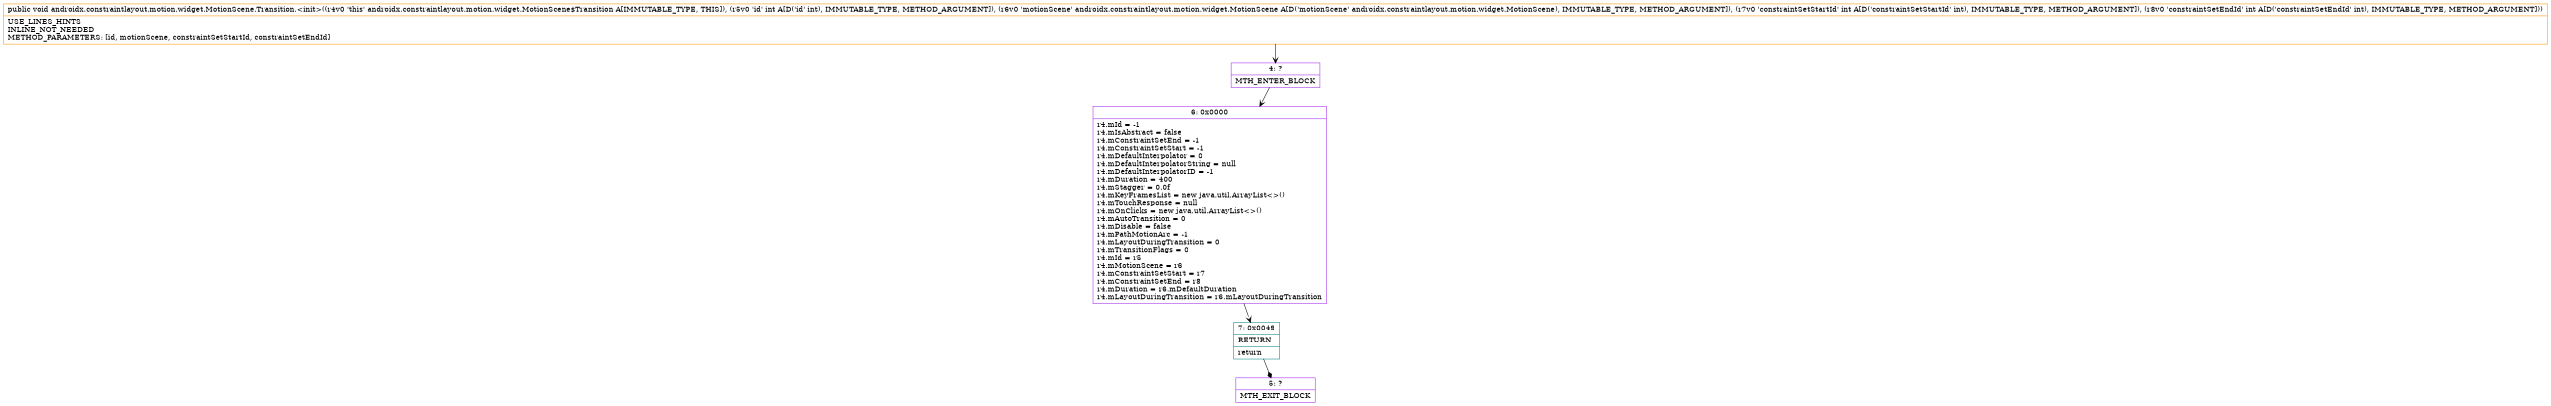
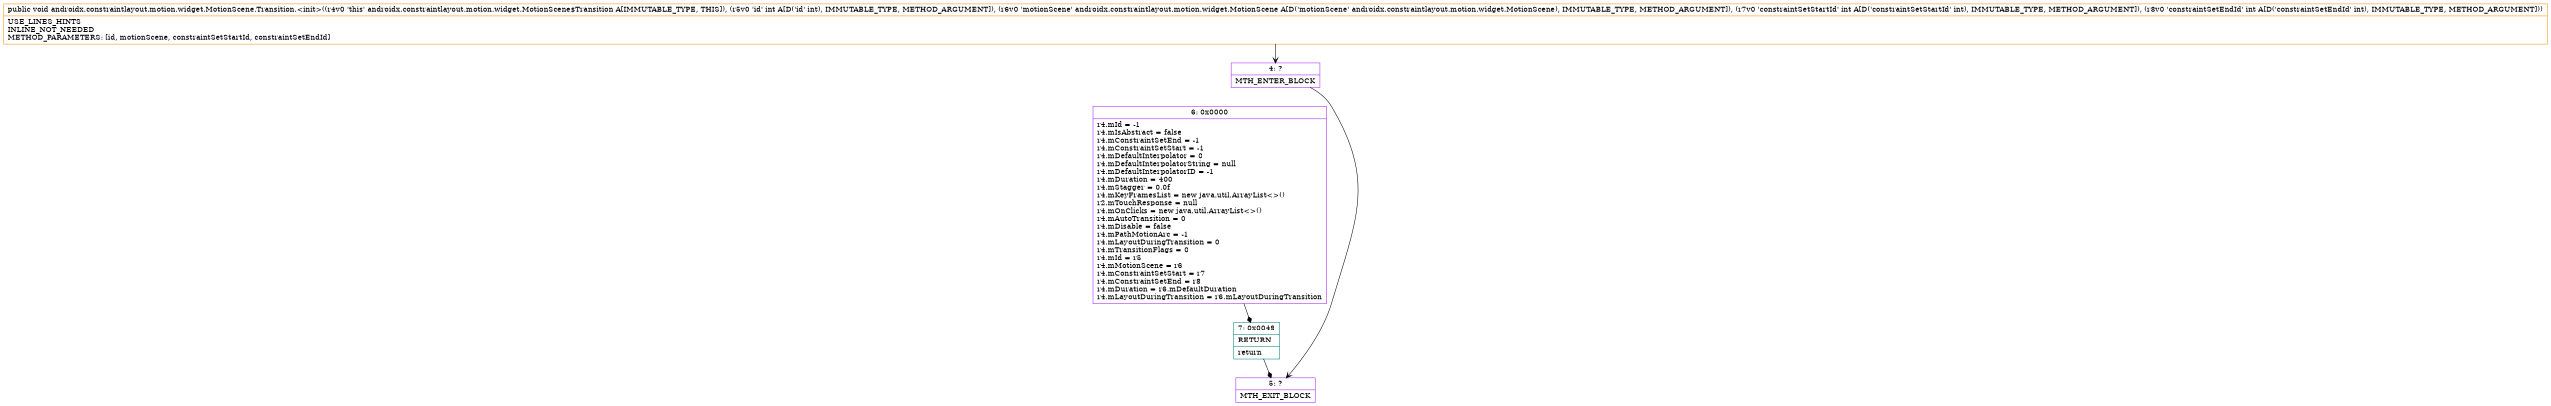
  digraph {
    node [color=purple shape=record]
    edge [arrowhead=vee]
    n1 [label="{4\:\ ?|MTH_ENTER_BLOCK\l}"]
-   n2 [label="{6\:\ 0x0000|r4.mId = \-1\lr4.mIsAbstract = false\lr4.mConstraintSetEnd = \-1\lr4.mConstraintSetStart = \-1\lr4.mDefaultInterpolator = 0\lr4.mDefaultInterpolatorString = null\lr4.mDefaultInterpolatorID = \-1\lr4.mDuration = 400\lr4.mStagger = 0.0f\lr4.mKeyFramesList = new java.util.ArrayList\<\>()\lr4.mTouchResponse = null\lr4.mOnClicks = new java.util.ArrayList\<\>()\lr4.mAutoTransition = 0\lr4.mDisable = false\lr4.mPathMotionArc = \-1\lr4.mLayoutDuringTransition = 0\lr4.mTransitionFlags = 0\lr4.mId = r5\lr4.mMotionScene = r6\lr4.mConstraintSetStart = r7\lr4.mConstraintSetEnd = r8\lr4.mDuration = r6.mDefaultDuration\lr4.mLayoutDuringTransition = r6.mLayoutDuringTransition\l}"]
+   n2 [label="{6\:\ 0x0000|r4.mId = \-1\lr4.mIsAbstract = false\lr4.mConstraintSetEnd = \-1\lr4.mConstraintSetStart = \-1\lr4.mDefaultInterpolator = 0\lr4.mDefaultInterpolatorString = null\lr4.mDefaultInterpolatorID = \-1\lr4.mDuration = 400\lr4.mStagger = 0.0f\lr4.mKeyFramesList = new java.util.ArrayList\<\>()\lr2.mTouchResponse = null\lr4.mOnClicks = new java.util.ArrayList\<\>()\lr4.mAutoTransition = 0\lr4.mDisable = false\lr4.mPathMotionArc = \-1\lr4.mLayoutDuringTransition = 0\lr4.mTransitionFlags = 0\lr4.mId = r5\lr4.mMotionScene = r6\lr4.mConstraintSetStart = r7\lr4.mConstraintSetEnd = r8\lr4.mDuration = r6.mDefaultDuration\lr4.mLayoutDuringTransition = r6.mLayoutDuringTransition\l}"]
    n3 [color=teal label="{7\:\ 0x0049|RETURN\l|return\l}"]
    n4 [label="{5\:\ ?|MTH_EXIT_BLOCK\l}"]
    n5 [color=darkorange label="{public void androidx.constraintlayout.motion.widget.MotionScene.Transition.\<init\>((r4v0 'this' androidx.constraintlayout.motion.widget.MotionScene$Transition A[IMMUTABLE_TYPE, THIS]), (r5v0 'id' int A[D('id' int), IMMUTABLE_TYPE, METHOD_ARGUMENT]), (r6v0 'motionScene' androidx.constraintlayout.motion.widget.MotionScene A[D('motionScene' androidx.constraintlayout.motion.widget.MotionScene), IMMUTABLE_TYPE, METHOD_ARGUMENT]), (r7v0 'constraintSetStartId' int A[D('constraintSetStartId' int), IMMUTABLE_TYPE, METHOD_ARGUMENT]), (r8v0 'constraintSetEndId' int A[D('constraintSetEndId' int), IMMUTABLE_TYPE, METHOD_ARGUMENT]))  | USE_LINES_HINTS\lINLINE_NOT_NEEDED\lMETHOD_PARAMETERS: [id, motionScene, constraintSetStartId, constraintSetEndId]\l}"]
-   n1 -> n2
-   n2 -> n3
+   n1 -> n4
+   n2 -> n3 [arrowhead=diamond]
    n3 -> n4 [arrowhead=diamond]
    n5 -> n1
  }
